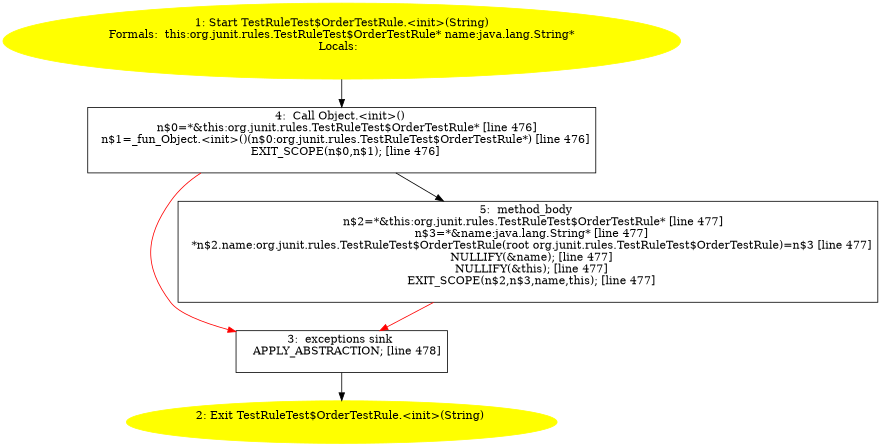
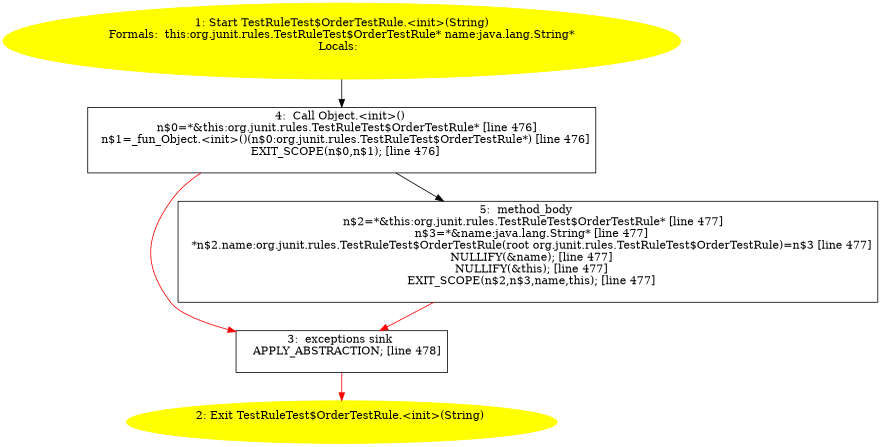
  digraph {
    node [shape=box]
    n1 [color=yellow label="1: Start TestRuleTest$OrderTestRule.<init>(String)\nFormals:  this:org.junit.rules.TestRuleTest$OrderTestRule* name:java.lang.String*\nLocals:  \n  " style=filled shape=""]
    n2 [label="4:  Call Object.<init>() \n   n$0=*&this:org.junit.rules.TestRuleTest$OrderTestRule* [line 476]\n  n$1=_fun_Object.<init>()(n$0:org.junit.rules.TestRuleTest$OrderTestRule*) [line 476]\n  EXIT_SCOPE(n$0,n$1); [line 476]\n "]
    n3 [label="3:  exceptions sink \n   APPLY_ABSTRACTION; [line 478]\n "]
    n4 [label="5:  method_body \n   n$2=*&this:org.junit.rules.TestRuleTest$OrderTestRule* [line 477]\n  n$3=*&name:java.lang.String* [line 477]\n  *n$2.name:org.junit.rules.TestRuleTest$OrderTestRule(root org.junit.rules.TestRuleTest$OrderTestRule)=n$3 [line 477]\n  NULLIFY(&name); [line 477]\n  NULLIFY(&this); [line 477]\n  EXIT_SCOPE(n$2,n$3,name,this); [line 477]\n "]
    n5 [color=yellow label="2: Exit TestRuleTest$OrderTestRule.<init>(String) \n  " style=filled shape=""]
    n1 -> n2
    n2 -> n3 [color=red]
    n2 -> n4
-   n3 -> n5
+   n3 -> n5 [color=red]
    n4 -> n3 [color=red]
  }
